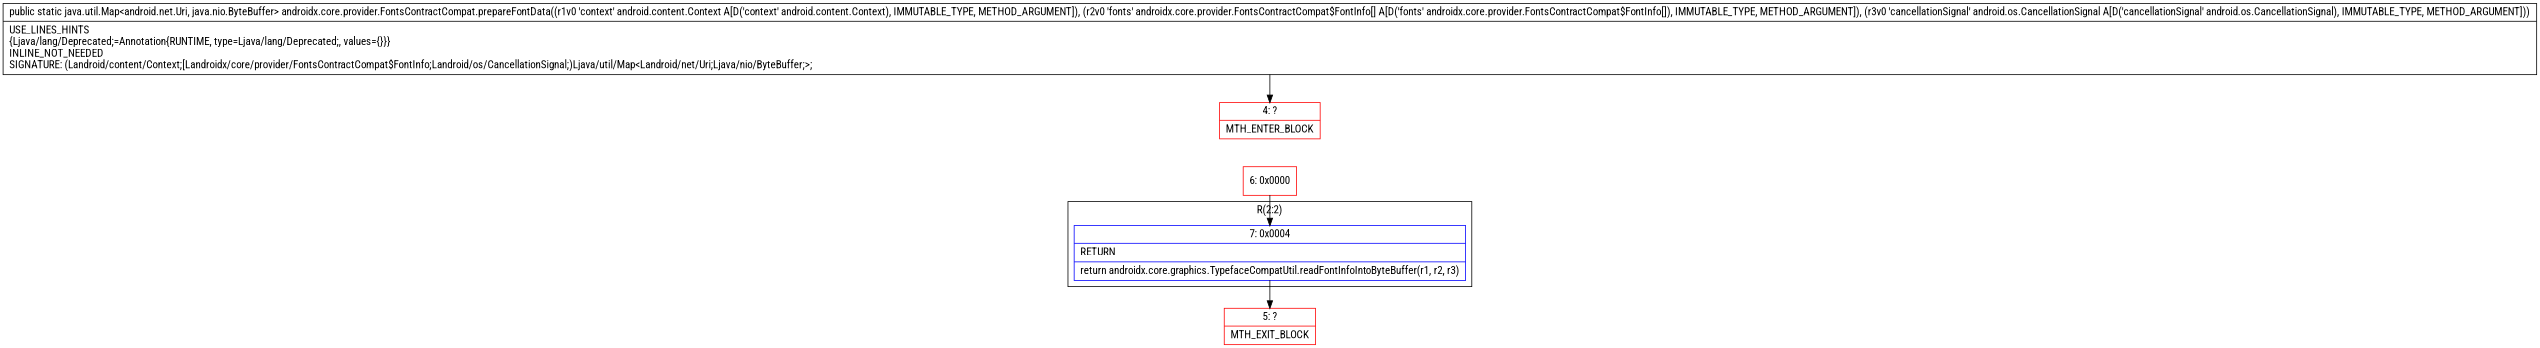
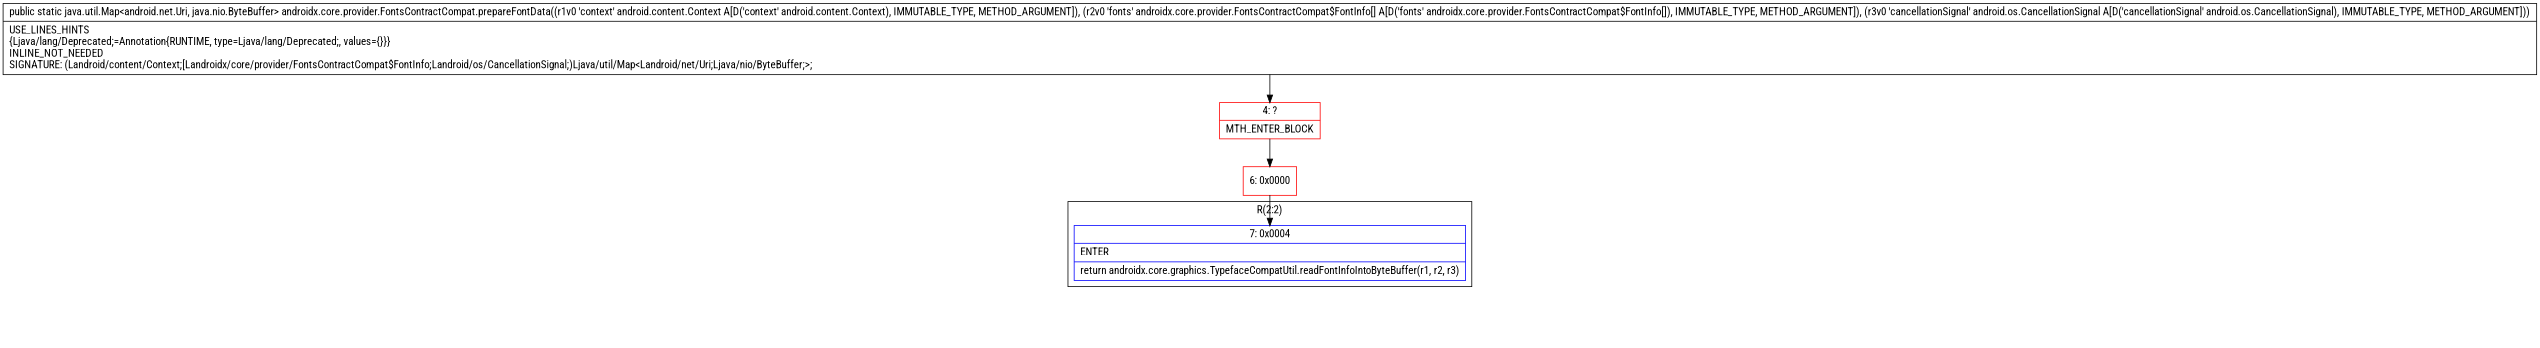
  digraph {
    fontname="Roboto Condensed"
    node [color=red fontname="Roboto Condensed" shape=record]
    edge [fontname="Roboto Condensed"]
-   n1 [color=blue label="{7\:\ 0x0004|RETURN\l|return androidx.core.graphics.TypefaceCompatUtil.readFontInfoIntoByteBuffer(r1, r2, r3)\l}"]
-   n2 [label="{5\:\ ?|MTH_EXIT_BLOCK\l}"]
+   n1 [color=blue label="{7\:\ 0x0004|ENTER\l|return androidx.core.graphics.TypefaceCompatUtil.readFontInfoIntoByteBuffer(r1, r2, r3)\l}"]
    n3 [label="{4\:\ ?|MTH_ENTER_BLOCK\l}"]
    n4 [label="{6\:\ 0x0000}"]
    n5 [label="{public static java.util.Map\<android.net.Uri, java.nio.ByteBuffer\> androidx.core.provider.FontsContractCompat.prepareFontData((r1v0 'context' android.content.Context A[D('context' android.content.Context), IMMUTABLE_TYPE, METHOD_ARGUMENT]), (r2v0 'fonts' androidx.core.provider.FontsContractCompat$FontInfo[] A[D('fonts' androidx.core.provider.FontsContractCompat$FontInfo[]), IMMUTABLE_TYPE, METHOD_ARGUMENT]), (r3v0 'cancellationSignal' android.os.CancellationSignal A[D('cancellationSignal' android.os.CancellationSignal), IMMUTABLE_TYPE, METHOD_ARGUMENT]))  | USE_LINES_HINTS\l\{Ljava\/lang\/Deprecated;=Annotation\{RUNTIME, type=Ljava\/lang\/Deprecated;, values=\{\}\}\}\lINLINE_NOT_NEEDED\lSIGNATURE: (Landroid\/content\/Context;[Landroidx\/core\/provider\/FontsContractCompat$FontInfo;Landroid\/os\/CancellationSignal;)Ljava\/util\/Map\<Landroid\/net\/Uri;Ljava\/nio\/ByteBuffer;\>;\l}" color=""]
    subgraph cluster_1 {
      label="R(2:2)"
      n1
    }
-   n1 -> n2
+   n3 -> n4
    n4 -> n1
    n5 -> n3
  }
